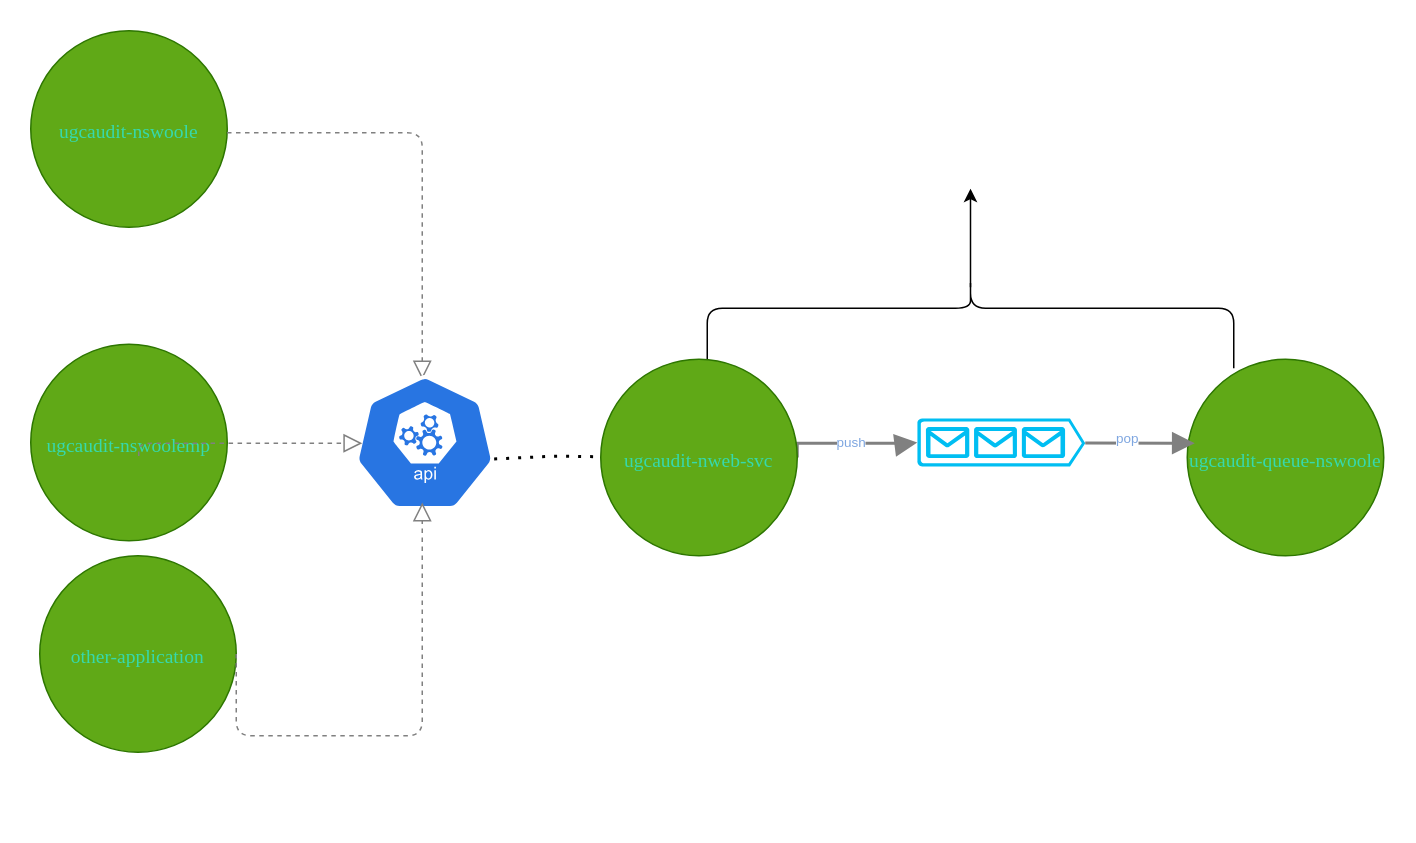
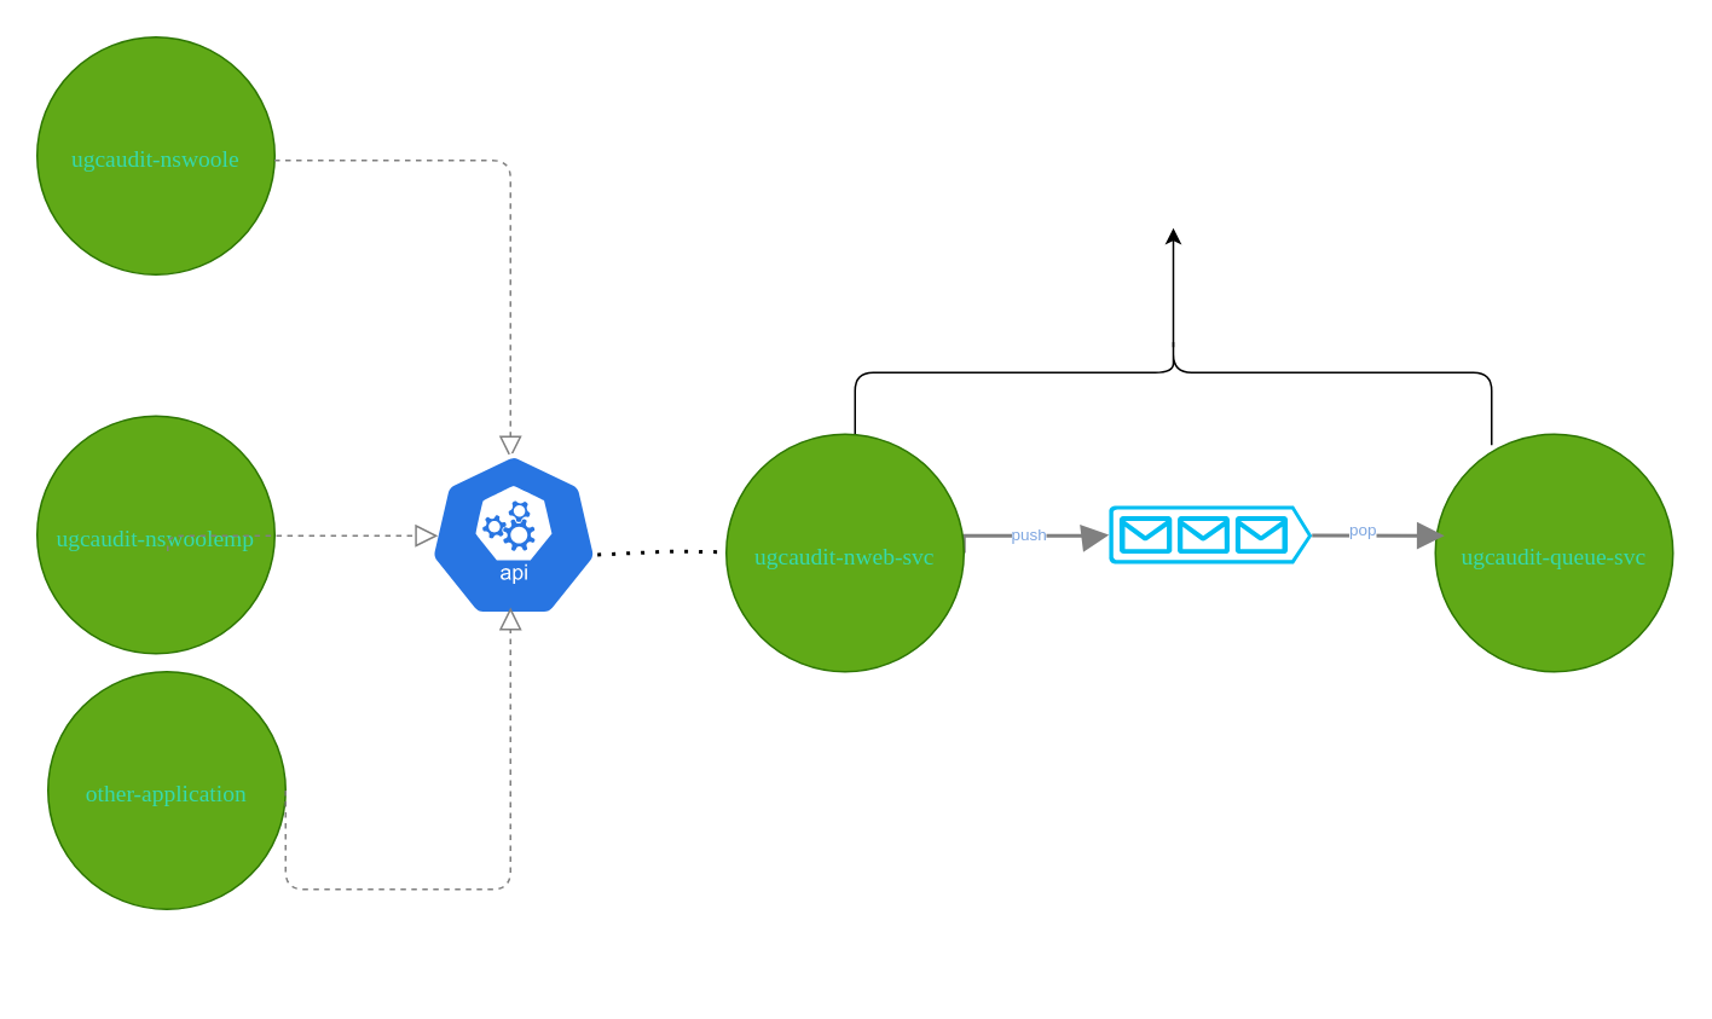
  <mxCell id="0" />
  <mxCell id="1" parent="0" />
  <mxCell id="2" value="" style="shape=image;html=1;verticalAlign=top;verticalLabelPosition=bottom;labelBackgroundColor=#ffffff;imageAspect=0;aspect=fixed;image=https://cdn2.iconfinder.com/data/icons/font-awesome/1792/git-128.png;fontSize=9;" vertex="1" parent="1"><mxGeometry x="617" y="70" width="59" height="55.31" as="geometry" /></mxCell>
- <mxCell id="3" value="&lt;a style=&quot;box-sizing: border-box ; color: rgb(54 , 217 , 173) ; background-color: transparent ; outline: 0px ; cursor: pointer ; transition: 0.3s ease 0s ; font-family: , , &amp;#34;segoe ui&amp;#34; , &amp;#34;pingfang sc&amp;#34; , &amp;#34;hiragino sans gb&amp;#34; , &amp;#34;microsoft yahei&amp;#34; , &amp;#34;helvetica neue&amp;#34; , &amp;#34;helvetica&amp;#34; , &amp;#34;arial&amp;#34; , sans-serif , &amp;#34;apple color emoji&amp;#34; , &amp;#34;segoe ui emoji&amp;#34; , &amp;#34;segoe ui symbol&amp;#34; ; font-size: 13px ; text-align: left&quot;&gt;ugcaudit-queue-nswoole&lt;/a&gt;" style="ellipse;whiteSpace=wrap;html=1;aspect=fixed;fontFamily=Lucida Console;fontSize=15;fillColor=#60a917;strokeColor=#2D7600;fontColor=#ffffff;align=center;" vertex="1" parent="1"><mxGeometry x="791" y="239" width="131" height="131" as="geometry" /></mxCell>
+ <mxCell id="3" value="&lt;a style=&quot;box-sizing: border-box ; color: rgb(54 , 217 , 173) ; background-color: transparent ; outline: 0px ; cursor: pointer ; transition: 0.3s ease 0s ; font-family: , , &amp;#34;segoe ui&amp;#34; , &amp;#34;pingfang sc&amp;#34; , &amp;#34;hiragino sans gb&amp;#34; , &amp;#34;microsoft yahei&amp;#34; , &amp;#34;helvetica neue&amp;#34; , &amp;#34;helvetica&amp;#34; , &amp;#34;arial&amp;#34; , sans-serif , &amp;#34;apple color emoji&amp;#34; , &amp;#34;segoe ui emoji&amp;#34; , &amp;#34;segoe ui symbol&amp;#34; ; font-size: 13px ; text-align: left&quot;&gt;ugcaudit-queue-svc&lt;/a&gt;" style="ellipse;whiteSpace=wrap;html=1;aspect=fixed;fontFamily=Lucida Console;fontSize=15;fillColor=#60a917;strokeColor=#2D7600;fontColor=#ffffff;align=center;" vertex="1" parent="1"><mxGeometry x="791" y="239" width="131" height="131" as="geometry" /></mxCell>
  <mxCell id="4" value="&lt;div style=&quot;text-align: left&quot;&gt;&lt;span style=&quot;font-size: 13px&quot;&gt;&lt;font color=&quot;#36d9ad&quot;&gt;ugcaudit-nswoole&lt;/font&gt;&lt;/span&gt;&lt;/div&gt;" style="ellipse;whiteSpace=wrap;html=1;aspect=fixed;fontFamily=Lucida Console;fontSize=15;fillColor=#60a917;strokeColor=#2D7600;fontColor=#ffffff;align=center;" vertex="1" parent="1"><mxGeometry x="20" y="20" width="131" height="131" as="geometry" /></mxCell>
  <mxCell id="5" value="&lt;div style=&quot;text-align: left&quot;&gt;&lt;span style=&quot;font-size: 13px&quot;&gt;&lt;font color=&quot;#36d9ad&quot;&gt;ugcaudit-nswoolemp&lt;/font&gt;&lt;/span&gt;&lt;/div&gt;" style="ellipse;whiteSpace=wrap;html=1;aspect=fixed;fontFamily=Lucida Console;fontSize=15;fillColor=#60a917;strokeColor=#2D7600;fontColor=#ffffff;align=center;" vertex="1" parent="1"><mxGeometry x="20" y="229" width="131" height="131" as="geometry" /></mxCell>
  <mxCell id="6" value="&lt;div style=&quot;text-align: left&quot;&gt;&lt;font color=&quot;#36d9ad&quot;&gt;&lt;span style=&quot;font-size: 13px&quot;&gt;other-application&lt;/span&gt;&lt;/font&gt;&lt;br&gt;&lt;/div&gt;" style="ellipse;whiteSpace=wrap;html=1;aspect=fixed;fontFamily=Lucida Console;fontSize=15;fillColor=#60a917;strokeColor=#2D7600;fontColor=#ffffff;align=center;" vertex="1" parent="1"><mxGeometry x="26" y="370" width="131" height="131" as="geometry" /></mxCell>
  <mxCell id="7" style="edgeStyle=elbowEdgeStyle;rounded=1;elbow=vertical;html=1;dashed=1;startSize=10;endArrow=block;endFill=0;endSize=10;jettySize=auto;orthogonalLoop=1;strokeColor=#808080;fontSize=14;entryX=0.5;entryY=0;entryDx=0;entryDy=0;" edge="1" parent="1"><mxGeometry relative="1" as="geometry"><mxPoint x="150.845" y="88" as="sourcePoint" /><mxPoint x="281" y="252.5" as="targetPoint" /><Array as="points"><mxPoint x="301" y="88" /><mxPoint x="301" y="88" /><mxPoint x="241" y="108" /><mxPoint x="291" y="238" /><mxPoint x="281" y="88" /><mxPoint x="291" y="208" /><mxPoint x="251" y="188" /><mxPoint x="281" y="348" /><mxPoint x="453" y="318" /></Array></mxGeometry></mxCell>
  <mxCell id="8" value="" style="html=1;dashed=0;whitespace=wrap;fillColor=#2875E2;strokeColor=#ffffff;points=[[0.005,0.63,0],[0.1,0.2,0],[0.9,0.2,0],[0.5,0,0],[0.995,0.63,0],[0.72,0.99,0],[0.5,1,0],[0.28,0.99,0]];shape=mxgraph.kubernetes.icon;prIcon=api;fontSize=9;" vertex="1" parent="1"><mxGeometry x="221" y="249.5" width="123.5" height="90" as="geometry" /></mxCell>
  <mxCell id="9" value="" style="edgeStyle=orthogonalEdgeStyle;rounded=0;orthogonalLoop=1;jettySize=auto;html=1;fontSize=9;exitX=0.1;exitY=0.5;exitDx=0;exitDy=0;exitPerimeter=0;" edge="1" parent="1" source="10" target="2"><mxGeometry relative="1" as="geometry"><Array as="points" /></mxGeometry></mxCell>
  <mxCell id="10" value="" style="shape=curlyBracket;whiteSpace=wrap;html=1;rounded=1;fontSize=9;direction=south;size=0.333;" vertex="1" parent="1"><mxGeometry x="471" y="185" width="351" height="60" as="geometry" /></mxCell>
  <mxCell id="11" style="edgeStyle=elbowEdgeStyle;rounded=1;elbow=vertical;html=1;dashed=1;startSize=10;endArrow=block;endFill=0;endSize=10;jettySize=auto;orthogonalLoop=1;strokeColor=#808080;fontSize=14;exitX=1;exitY=0.5;exitDx=0;exitDy=0;entryX=0.162;entryY=0.506;entryDx=0;entryDy=0;entryPerimeter=0;" edge="1" parent="1" target="8"><mxGeometry relative="1" as="geometry"><mxPoint x="92" y="303.5" as="sourcePoint" /><mxPoint x="218.96" y="295.02" as="targetPoint" /><Array as="points"><mxPoint x="131" y="295" /><mxPoint x="131" y="359" /><mxPoint x="101" y="269" /><mxPoint x="141" y="299" /><mxPoint x="171" y="304" /><mxPoint x="181" y="304" /><mxPoint x="141" y="329" /><mxPoint x="152" y="399" /><mxPoint x="161" y="359" /><mxPoint x="211" y="299" /><mxPoint x="201" y="409" /><mxPoint x="261" y="209" /><mxPoint x="291" y="369" /><mxPoint x="463" y="339" /></Array></mxGeometry></mxCell>
  <mxCell id="12" style="edgeStyle=elbowEdgeStyle;rounded=1;elbow=vertical;html=1;dashed=1;startSize=10;endArrow=block;endFill=0;endSize=10;jettySize=auto;orthogonalLoop=1;strokeColor=#808080;fontSize=14;exitX=1;exitY=0.5;exitDx=0;exitDy=0;" edge="1" parent="1" source="6"><mxGeometry relative="1" as="geometry"><mxPoint x="169" y="607" as="sourcePoint" /><mxPoint x="281" y="334.5" as="targetPoint" /><Array as="points"><mxPoint x="171" y="490" /><mxPoint x="281" y="460" /><mxPoint x="331" y="500" /><mxPoint x="280" y="460" /><mxPoint x="191" y="530" /><mxPoint x="241" y="540" /><mxPoint x="250" y="280" /><mxPoint x="280" y="440" /><mxPoint x="452" y="410" /></Array></mxGeometry></mxCell>
  <mxCell id="13" value="" style="verticalLabelPosition=bottom;html=1;verticalAlign=top;align=center;strokeColor=none;fillColor=#00BEF2;shape=mxgraph.azure.queue_generic;pointerEvents=1;fontSize=9;" vertex="1" parent="1"><mxGeometry x="611" y="278.5" width="112" height="32" as="geometry" /></mxCell>
  <mxCell id="14" value="" style="rounded=0;endArrow=none;endSize=10;dashed=0;html=1;strokeColor=#808080;strokeWidth=2;fontSize=9;exitX=1;exitY=0.5;exitDx=0;exitDy=0;" edge="1" parent="1" source="18"><mxGeometry relative="1" as="geometry"><mxPoint x="491" y="260" as="sourcePoint" /><mxPoint x="531" y="305" as="targetPoint" /></mxGeometry></mxCell>
  <mxCell id="15" value="push" style="rounded=0;edgeStyle=orthogonalEdgeStyle;endArrow=block;endSize=10;dashed=0;html=1;strokeColor=#808080;strokeWidth=2;fontSize=9;exitX=1;exitY=0.5;exitDx=0;exitDy=0;fontColor=#7EA6E0;entryX=0;entryY=0.5;entryDx=0;entryDy=0;entryPerimeter=0;" edge="1" source="18" parent="1" target="13"><mxGeometry relative="1" as="geometry"><mxPoint x="581" y="400" as="targetPoint" /><mxPoint x="531" y="302" as="sourcePoint" /><Array as="points"><mxPoint x="531" y="295" /><mxPoint x="607" y="295" /></Array></mxGeometry></mxCell>
  <mxCell id="16" value="" style="rounded=0;edgeStyle=orthogonalEdgeStyle;endArrow=block;endSize=10;dashed=0;html=1;strokeColor=#808080;strokeWidth=2;fontSize=9;exitX=1;exitY=0.51;exitDx=0;exitDy=0;exitPerimeter=0;" edge="1" source="13" parent="1"><mxGeometry relative="1" as="geometry"><mxPoint x="796" y="295" as="targetPoint" /><mxPoint x="726" y="304" as="sourcePoint" /><Array as="points"><mxPoint x="723" y="295" /><mxPoint x="723" y="295" /></Array></mxGeometry></mxCell>
  <mxCell id="17" value="pop" style="edgeLabel;html=1;align=center;verticalAlign=middle;resizable=0;points=[];fontSize=9;fontColor=#7EA6E0;" vertex="1" connectable="0" parent="16"><mxGeometry x="-0.265" y="3" relative="1" as="geometry"><mxPoint as="offset" /></mxGeometry></mxCell>
  <mxCell id="18" value="&lt;a style=&quot;box-sizing: border-box ; color: rgb(54 , 217 , 173) ; background-color: transparent ; outline: 0px ; cursor: pointer ; transition: 0.3s ease 0s ; font-family: , , &amp;#34;segoe ui&amp;#34; , &amp;#34;pingfang sc&amp;#34; , &amp;#34;hiragino sans gb&amp;#34; , &amp;#34;microsoft yahei&amp;#34; , &amp;#34;helvetica neue&amp;#34; , &amp;#34;helvetica&amp;#34; , &amp;#34;arial&amp;#34; , sans-serif , &amp;#34;apple color emoji&amp;#34; , &amp;#34;segoe ui emoji&amp;#34; , &amp;#34;segoe ui symbol&amp;#34; ; font-size: 13px ; text-align: left&quot;&gt;ugcaudit-nweb-svc&lt;/a&gt;" style="ellipse;whiteSpace=wrap;html=1;aspect=fixed;fontFamily=Lucida Console;fontSize=15;fillColor=#60a917;strokeColor=#2D7600;fontColor=#ffffff;align=center;" vertex="1" parent="1"><mxGeometry x="400" y="239" width="131" height="131" as="geometry" /></mxCell>
  <mxCell id="19" value="" style="rounded=0;edgeStyle=orthogonalEdgeStyle;endArrow=block;endSize=10;dashed=0;html=1;strokeColor=#808080;strokeWidth=2;fontSize=9;" edge="1" parent="1"><mxGeometry relative="1" as="geometry"><mxPoint x="531" y="302" as="targetPoint" /><mxPoint x="531" y="302" as="sourcePoint" /><Array as="points" /></mxGeometry></mxCell>
  <mxCell id="20" value="" style="endArrow=none;dashed=1;html=1;dashPattern=1 3;strokeWidth=2;fontSize=9;fontColor=#7EA6E0;exitX=0.874;exitY=0.583;exitDx=0;exitDy=0;exitPerimeter=0;" edge="1" parent="1"><mxGeometry width="50" height="50" relative="1" as="geometry"><mxPoint x="328.939" y="305.48" as="sourcePoint" /><mxPoint x="398" y="304" as="targetPoint" /><Array as="points"><mxPoint x="371" y="303.51" /></Array></mxGeometry></mxCell>
  <mxCell id="21" value="" style="shape=image;html=1;verticalAlign=top;verticalLabelPosition=bottom;labelBackgroundColor=#ffffff;imageAspect=0;aspect=fixed;image=https://cdn2.iconfinder.com/data/icons/action-line-1/32/http-128.png;fontSize=9;fontColor=#FFD966;" vertex="1" parent="1"><mxGeometry x="171" y="464.67" width="41.65" height="41.65" as="geometry" /></mxCell>
  <mxCell id="22" value="" style="shape=image;html=1;verticalAlign=top;verticalLabelPosition=bottom;labelBackgroundColor=#ffffff;imageAspect=0;aspect=fixed;image=https://cdn2.iconfinder.com/data/icons/action-line-1/32/http-128.png;fontSize=9;fontColor=#FFD966;" vertex="1" parent="1"><mxGeometry x="171" y="268.85" width="41.65" height="41.65" as="geometry" /></mxCell>
  <mxCell id="23" value="" style="shape=image;html=1;verticalAlign=top;verticalLabelPosition=bottom;labelBackgroundColor=#ffffff;imageAspect=0;aspect=fixed;image=https://cdn2.iconfinder.com/data/icons/action-line-1/32/http-128.png;fontSize=9;fontColor=#FFD966;" vertex="1" parent="1"><mxGeometry x="171" y="60" width="41.65" height="41.65" as="geometry" /></mxCell>
